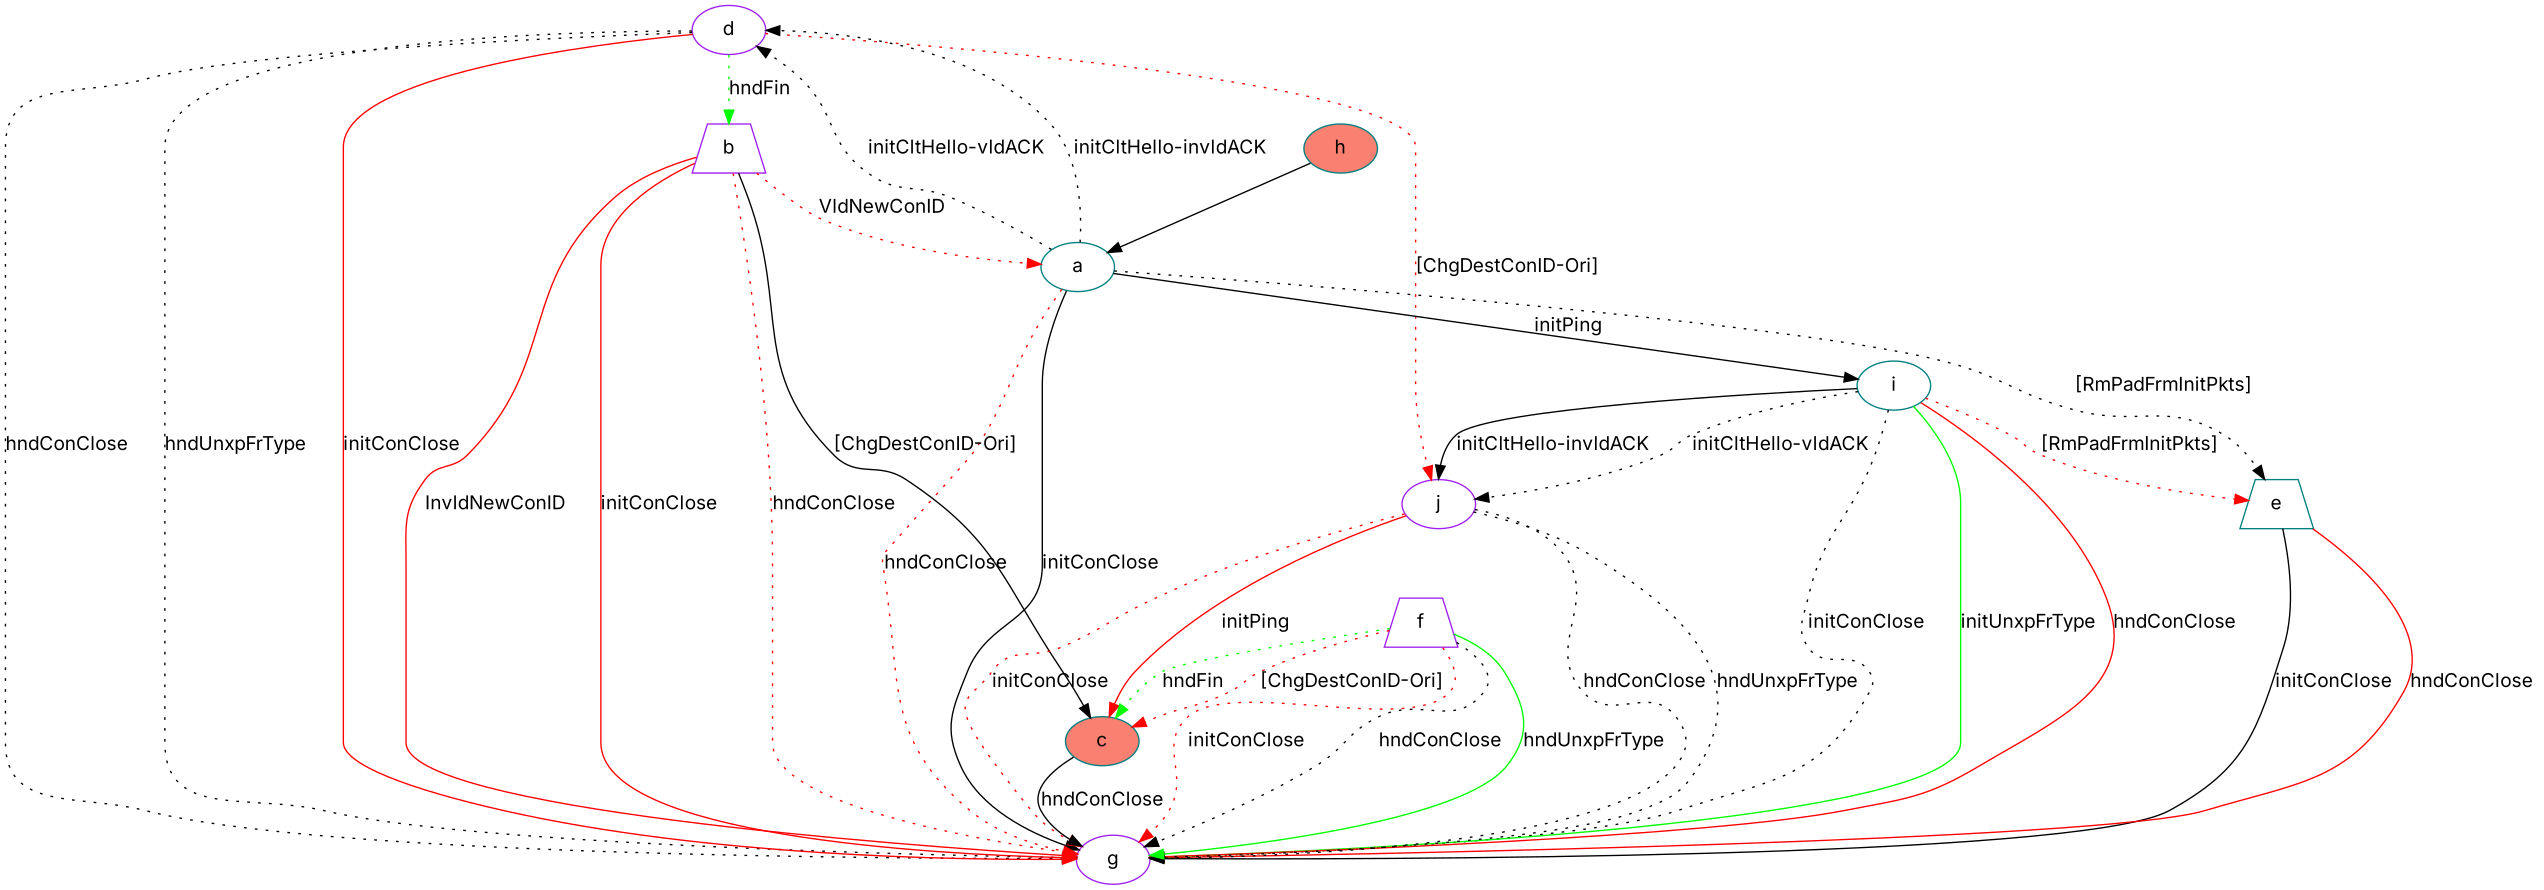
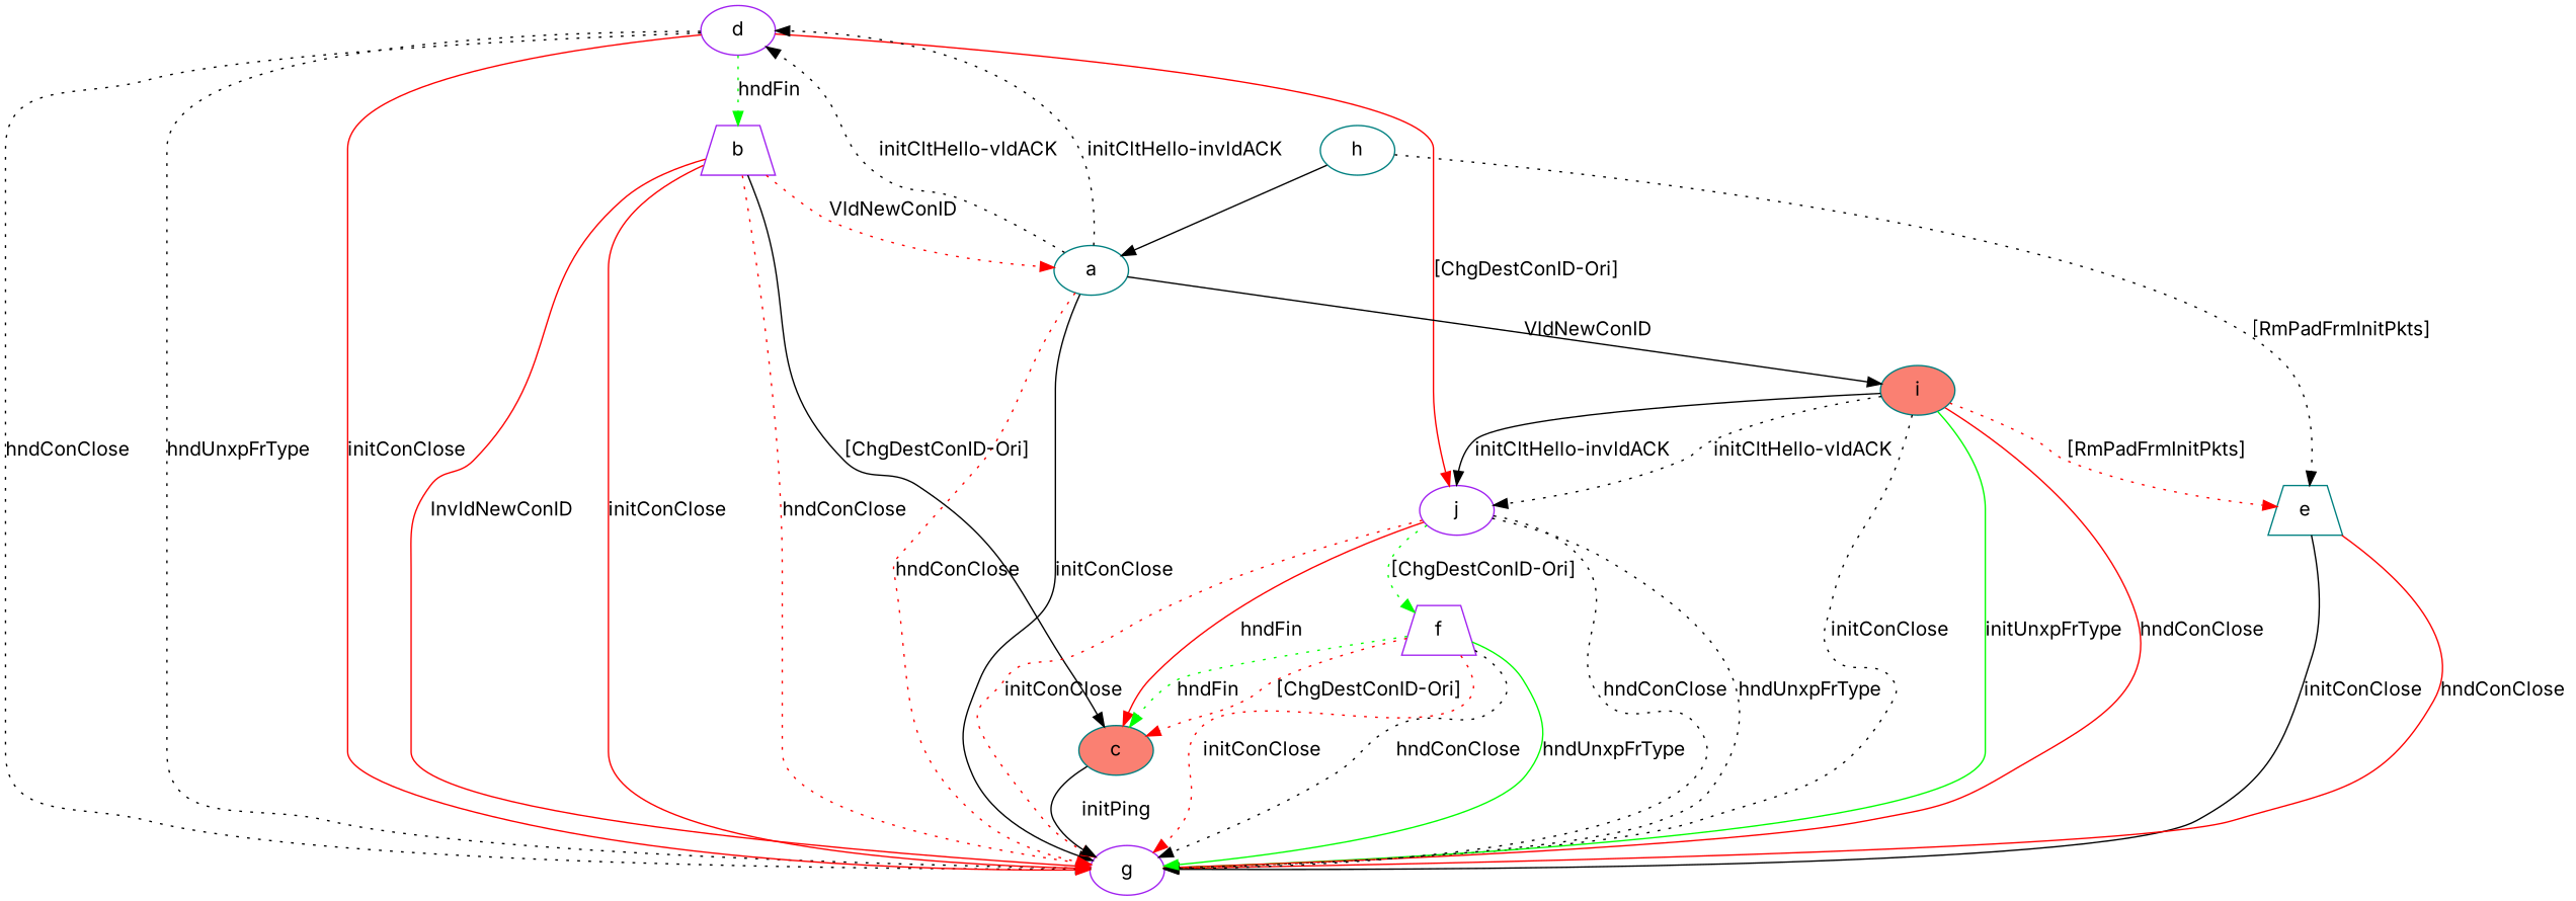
  digraph {
    fontname=Inter
    node [color=purple fillcolor=white fontname=Inter shape=ellipse style=filled]
    edge [fontname=Inter style=dotted]
    d
    a [color=teal]
    e [color=teal shape=trapezium]
    g
-   i [color=teal]
+   i [color=teal fillcolor=salmon]
    b [shape=trapezium]
    j
    c [color=teal fillcolor=salmon]
    f [shape=trapezium]
-   h [color=teal fillcolor=salmon]
+   h [color=teal]
    d -> g [label="hndConClose "]
    d -> g [label="hndUnxpFrType "]
    d -> g [color=red label="initConClose " style=solid]
    d -> b [color=green label="hndFin "]
-   d -> j [color=red label="[ChgDestConID-Ori] "]
+   d -> j [color=red label="[ChgDestConID-Ori] " style=solid]
    a -> d [label="initCltHello-vldACK "]
    a -> d [label="initCltHello-invldACK "]
-   a -> e [label="[RmPadFrmInitPkts] "]
+   h -> e [label="[RmPadFrmInitPkts] "]
    a -> g [label="initConClose " style=solid]
    a -> g [color=red label="hndConClose "]
-   a -> i [label="initPing " style=solid]
+   a -> i [label="VldNewConID " style=solid]
    e -> g [label="initConClose " style=solid]
    e -> g [color=red label="hndConClose " style=solid]
    i -> e [color=red label="[RmPadFrmInitPkts] "]
    i -> g [label="initConClose "]
    i -> g [color=green label="initUnxpFrType " style=solid]
    i -> g [color=red label="hndConClose " style=solid]
    i -> j [label="initCltHello-vldACK "]
    i -> j [label="initCltHello-invldACK " style=solid]
    b -> a [color=red label="VldNewConID "]
    b -> g [color=red label="initConClose " style=solid]
    b -> g [color=red label="hndConClose "]
    b -> g [color=red label="InvldNewConID " style=solid]
    b -> c [label="[ChgDestConID-Ori] " style=solid]
    j -> g [label="hndConClose "]
    j -> g [label="hndUnxpFrType "]
    j -> g [color=red label="initConClose "]
-   j -> c [color=red label="initPing " style=solid]
-   c -> g [label="hndConClose " style=solid]
+   j -> c [color=red label="hndFin " style=solid]
+   j -> f [color=green label="[ChgDestConID-Ori] "]
+   c -> g [label="initPing " style=solid]
    f -> g [label="hndConClose "]
    f -> g [color=green label="hndUnxpFrType " style=solid]
    f -> g [color=red label="initConClose "]
    f -> c [color=green label="hndFin "]
    f -> c [color=red label="[ChgDestConID-Ori] "]
    h -> a [style=solid]
  }
